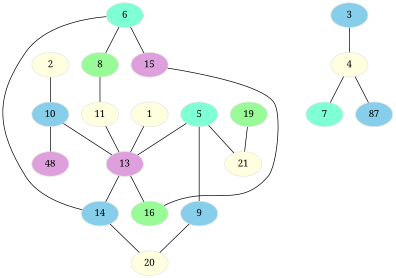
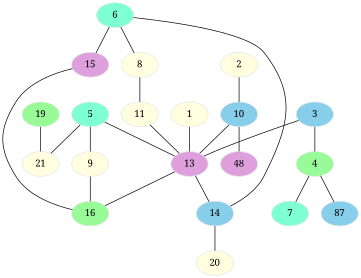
  graph {
    fontname="Noto Serif"
    node [color=gray90 fillcolor=lightyellow fontname="Noto Serif" style=filled]
    edge [fontname="Noto Serif" weight=1.0]
    13 [fillcolor=plum]
    1
-   4
+   4 [fillcolor=palegreen]
    7 [fillcolor=aquamarine]
    n5 [fillcolor=skyblue label=87]
    14 [fillcolor=skyblue]
    16 [fillcolor=palegreen]
    10 [fillcolor=skyblue]
    2
    n10 [fillcolor=plum label=48]
    3 [fillcolor=skyblue]
    5 [fillcolor=aquamarine]
-   9 [fillcolor=skyblue]
+   9
    21
    20
    6 [fillcolor=aquamarine]
-   8 [fillcolor=palegreen]
+   8
    15 [fillcolor=plum]
    11
    19 [fillcolor=palegreen]
    13 -- 14
    13 -- 16
    1 -- 13
    4 -- 7
    4 -- n5
    14 -- 20
    10 -- 13
    10 -- n10
    2 -- 10
+   3 -- 13
    3 -- 4
    5 -- 13
    5 -- 9
    5 -- 21
-   9 -- 20
+   9 -- 16
    6 -- 14
    6 -- 8
    6 -- 15 [weight=2.0]
    8 -- 11
    15 -- 16
    11 -- 13
    19 -- 21
  }
